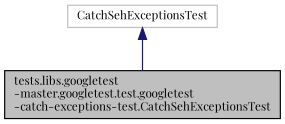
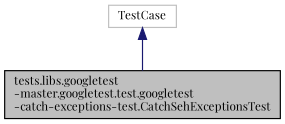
  digraph {
    fontname="Playfair Display"
    node [fontname="Playfair Display" fontsize=10 shape=record style=filled]
    n1 [color=black fillcolor=grey75 fontcolor=black height=0.2 label="tests.libs.googletest\l-master.googletest.test.googletest\l-catch-exceptions-test.CatchSehExceptionsTest" width=0.4]
-   n2 [color=grey75 fillcolor=white height=0.2 label=CatchSehExceptionsTest width=0.4]
+   n2 [color=grey75 fillcolor=white height=0.2 label=TestCase width=0.4]
    n2 -> n1 [color=midnightblue dir=back fontname="Playfair Display" fontsize=10 labelfontname=Helvetica labelfontsize=10 style=solid]
  }
